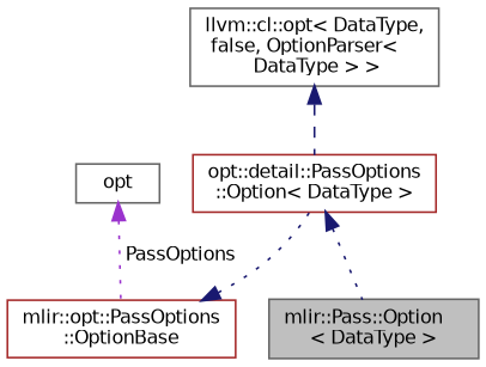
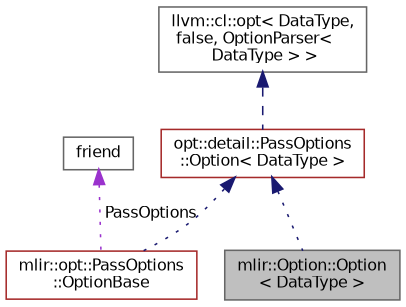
  digraph {
    rankdir=TB
    node [color=gray40 fontname=Helvetica fontsize=10 shape=record]
    edge [color=midnightblue dir=back fontname=Helvetica fontsize=10 labelfontname=Helvetica labelfontsize=10 style=dotted]
-   n1 [fillcolor=grey75 fontcolor=black height=0.2 label="mlir::Pass::Option\l\< DataType \>" style=filled width=0.4]
+   n1 [fillcolor=grey75 fontcolor=black height=0.2 label="mlir::Option::Option\l\< DataType \>" style=filled width=0.4]
    n2 [color=brown height=0.2 label="opt::detail::PassOptions\l::Option\< DataType \>" width=0.4]
    n3 [height=0.2 label="llvm::cl::opt\< DataType,\l false, OptionParser\<\l DataType \> \>" width=0.4]
    n4 [color=brown height=0.2 label="mlir::opt::PassOptions\l::OptionBase" width=0.4]
-   n5 [height=0.2 label=opt width=0.4]
+   n5 [height=0.2 label=friend width=0.4]
    n2 -> n1
    n3 -> n2 [style=dashed]
-   n4 -> n2
+   n2 -> n4
    n5 -> n4 [color=darkorchid3 label=" PassOptions"]
  }
